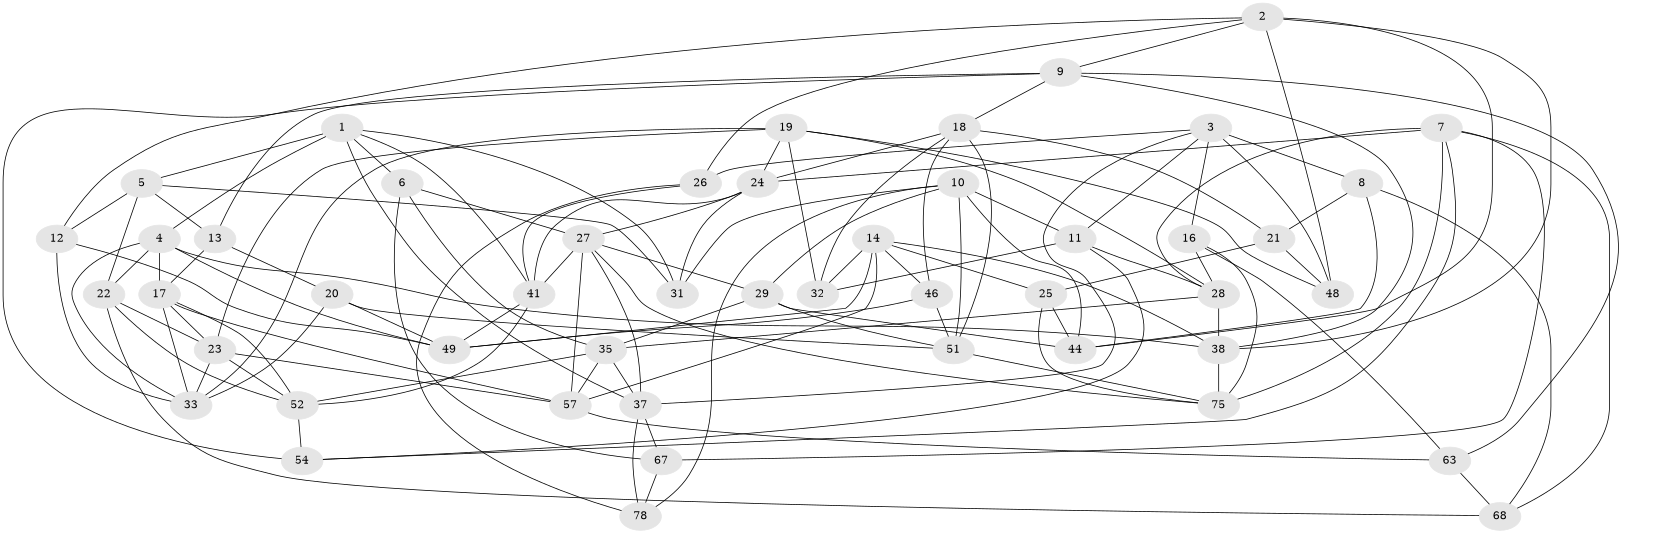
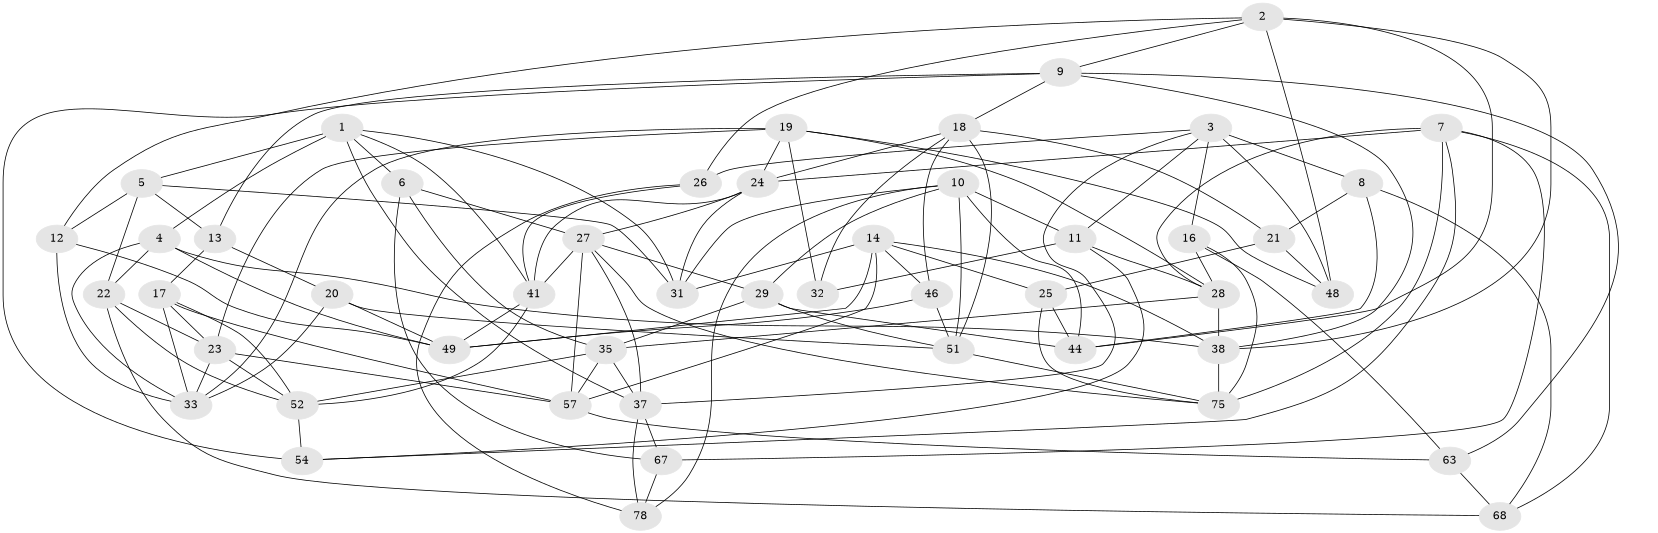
  graph {
    node [color=gray90 style=filled]
    1 [super="+70"]
    4 [super="+56"]
    5 [super="+15"]
    6
    31
    37 [super="+45"]
    41 [super="+50"]
    38 [super="+66"]
    17 [super="+36"]
    22 [super="+43"]
    33 [super="+40"]
    49 [super="+60"]
    12
    13
    27 [super="+73"]
    35 [super="+77"]
    67
    78
    52 [super="+55"]
    2 [super="+65"]
    9 [super="+79"]
    26
    44 [super="+76"]
    48
    54
    18 [super="+42"]
    63
    75 [super="+80"]
    3 [super="+71"]
    8 [super="+30"]
    11 [super="+47"]
    16
    68
    21 [super="+72"]
    28 [super="+53"]
    32
    57 [super="+74"]
    23 [super="+61"]
    20
    29 [super="+58"]
    7 [super="+39"]
    24 [super="+69"]
    25
    51 [super="+64"]
    46
    10 [super="+59"]
    14 [super="+34"]
    19 [super="+62"]
    1 -- 4
    1 -- 5
    1 -- 6
    1 -- 31
    1 -- 37
    1 -- 41
    4 -- 38
-   4 -- 17
    4 -- 22
    4 -- 33
    4 -- 49
    5 -- 31
    5 -- 22 [weight=2]
    5 -- 12
    5 -- 13
    6 -- 27
    6 -- 35
    6 -- 67
    37 -- 67
    37 -- 78
    41 -- 49
    41 -- 52
    38 -- 75
    17 -- 33
    17 -- 52
    17 -- 57
    17 -- 23
    22 -- 52
    22 -- 68
    22 -- 23
    12 -- 33
    12 -- 49
    13 -- 17
    13 -- 20
    27 -- 37
    27 -- 41
    27 -- 75
    27 -- 57
    27 -- 29
    35 -- 37
    35 -- 52
    35 -- 57
    67 -- 78
    52 -- 54
    2 -- 38
    2 -- 12
    2 -- 9
    2 -- 26
    2 -- 44
    2 -- 48
    9 -- 38
    9 -- 13
    9 -- 54
    9 -- 18
    9 -- 63
    26 -- 41
    26 -- 78
    18 -- 21
    18 -- 32
    18 -- 24
    18 -- 51
    18 -- 46
    63 -- 68
    3 -- 37
    3 -- 26
    3 -- 48
    3 -- 8
    3 -- 11
    3 -- 16
    8 -- 44 [weight=2]
    8 -- 68
    8 -- 21 [weight=2]
    11 -- 54
    11 -- 28
    11 -- 32
    16 -- 63
    16 -- 75
    16 -- 28
    21 -- 48
    21 -- 25
    28 -- 38
    28 -- 35
    57 -- 63
    23 -- 33
    23 -- 52
    23 -- 57
    20 -- 33
    20 -- 49
    20 -- 51
    29 -- 35
    29 -- 44
    29 -- 51
    7 -- 67
    7 -- 54
    7 -- 75
    7 -- 68
    7 -- 28
    7 -- 24
    24 -- 31
    24 -- 41
    24 -- 27
    25 -- 44
    25 -- 75
    51 -- 75
    46 -- 49
    46 -- 51
    10 -- 31
    10 -- 78
    10 -- 44
    10 -- 11
    10 -- 29
    10 -- 51
    14 -- 38
    14 -- 49
-   14 -- 32
+   14 -- 31
    14 -- 57
    14 -- 25
    14 -- 46
    19 -- 33
    19 -- 48
    19 -- 28
    19 -- 32
    19 -- 23
    19 -- 24
  }
